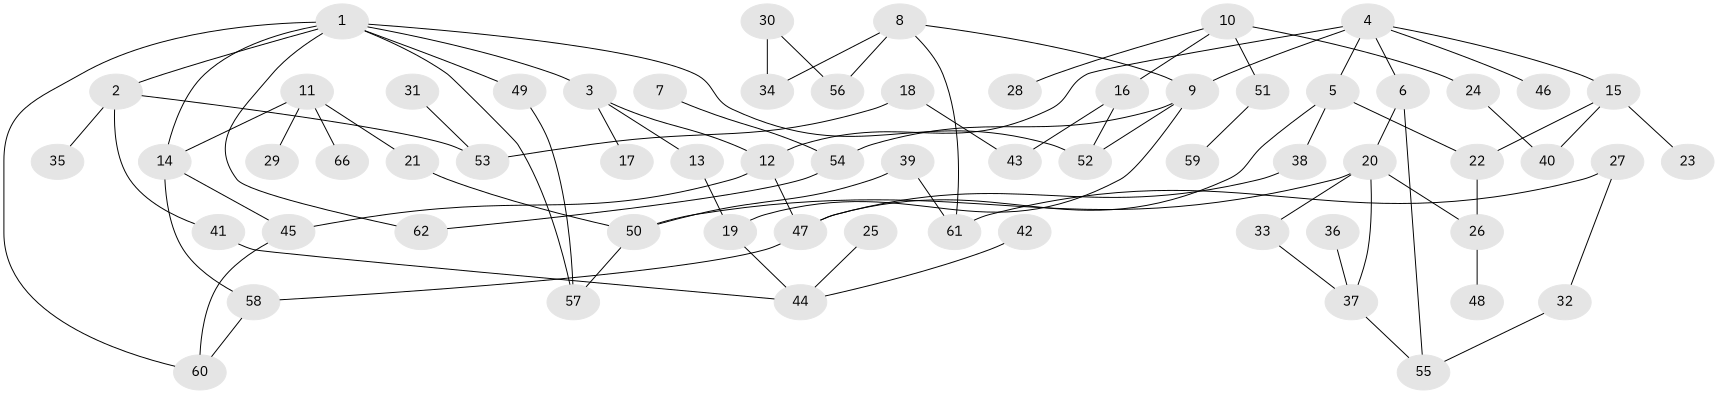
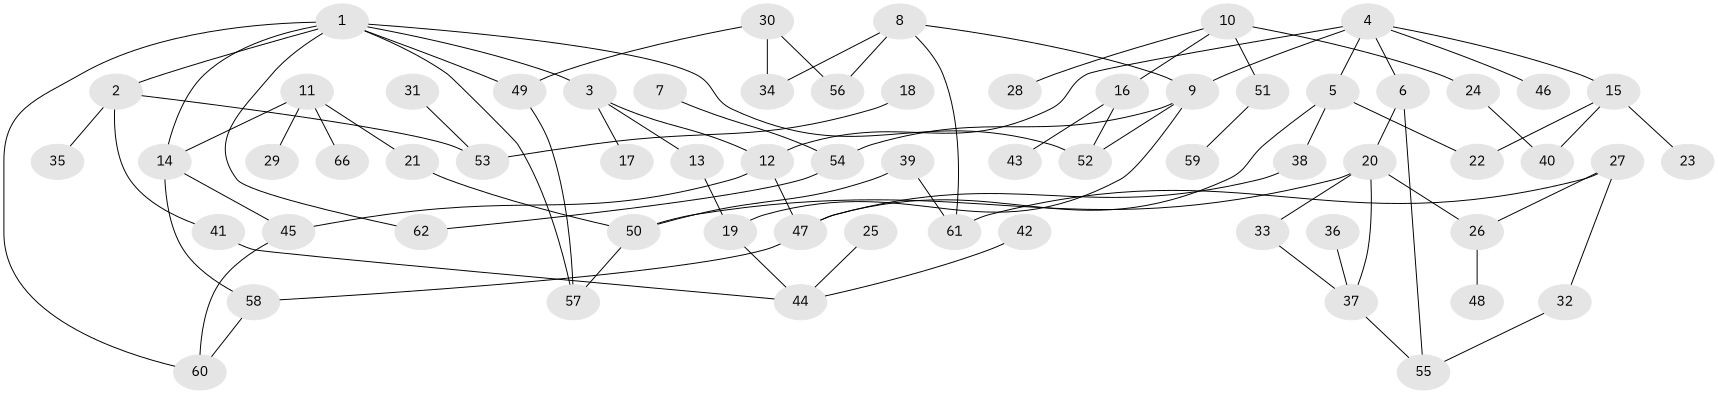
  graph {
    fontname="IBM Plex Sans"
    node [color=gray90 fontname="IBM Plex Sans" style=filled]
    edge [fontname="IBM Plex Sans" weight=1.0]
    1
    2
    3
    14
    49
    52
    57
    60
    62
    35
    41
    53
    12
    13
    17
    45
    58
    44
    47
    19
    20
    26
    33
    37
    50
    4
    5
    6
    9
    15
    46
    22
    38
    55
    54
    23
    40
    7
    8
    34
    56
    61
    10
    16
    24
    28
    51
    43
    59
    11
    21
    29
    n53 [label=66]
    18
    48
    25
    27
    32
    39
    30
    31
    36
    42
    1 -- 2
    1 -- 3
    1 -- 14
    1 -- 49
    1 -- 52
    1 -- 57
    1 -- 60
    1 -- 62
    2 -- 35
    2 -- 41
    2 -- 53
    3 -- 12
    3 -- 13
    3 -- 17
    14 -- 45
    14 -- 58
    49 -- 57
    41 -- 44
    12 -- 45
    12 -- 47
    13 -- 19
    45 -- 60
    58 -- 60
    47 -- 58
    19 -- 44
    20 -- 26
    20 -- 33
    20 -- 37
    20 -- 50
    26 -- 48
    33 -- 37
    37 -- 55
    50 -- 57
    4 -- 12
    4 -- 5
    4 -- 6
    4 -- 9
    4 -- 15
    4 -- 46
    5 -- 47
    5 -- 22
    5 -- 38
    6 -- 20
    6 -- 55
    9 -- 52
    9 -- 19
    9 -- 54
    15 -- 22
    15 -- 23
    15 -- 40
-   22 -- 26
+   27 -- 26
    38 -- 47
    54 -- 62
    7 -- 54
    8 -- 9
    8 -- 34
    8 -- 56
    8 -- 61
    10 -- 16
    10 -- 24
    10 -- 28
    10 -- 51
    16 -- 52
    16 -- 43
    24 -- 40
    51 -- 59
    11 -- 14
    11 -- 21
    11 -- 29
    11 -- n53
    21 -- 50
    18 -- 53
-   18 -- 43
    25 -- 44
    27 -- 61
    27 -- 32
    32 -- 55
    39 -- 50
    39 -- 61
+   30 -- 49
    30 -- 34
    30 -- 56
    31 -- 53
    36 -- 37
    42 -- 44
  }
